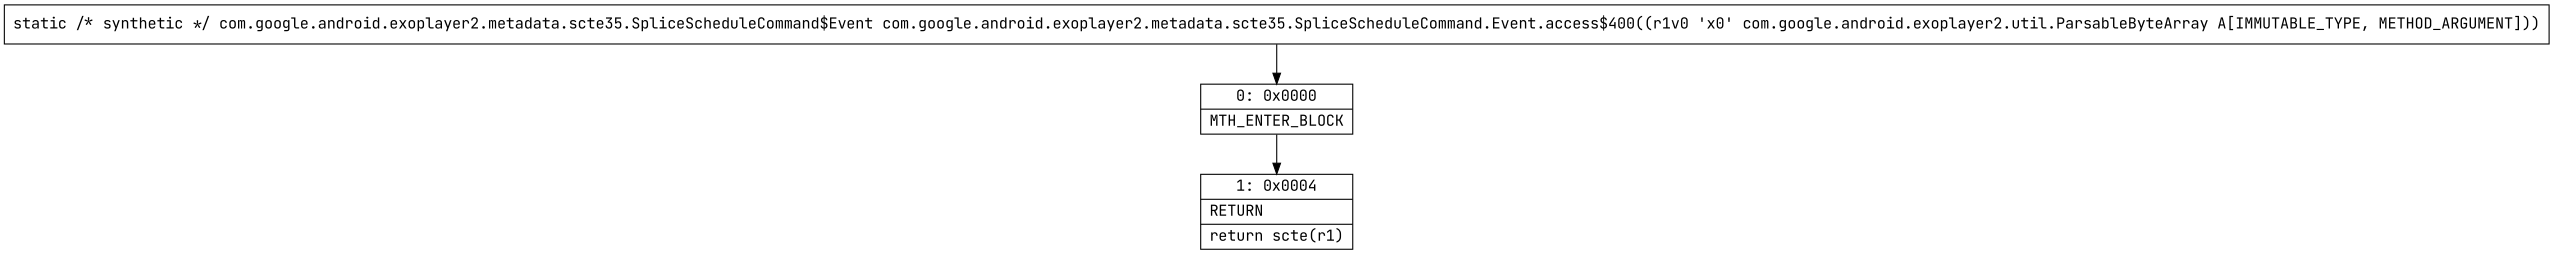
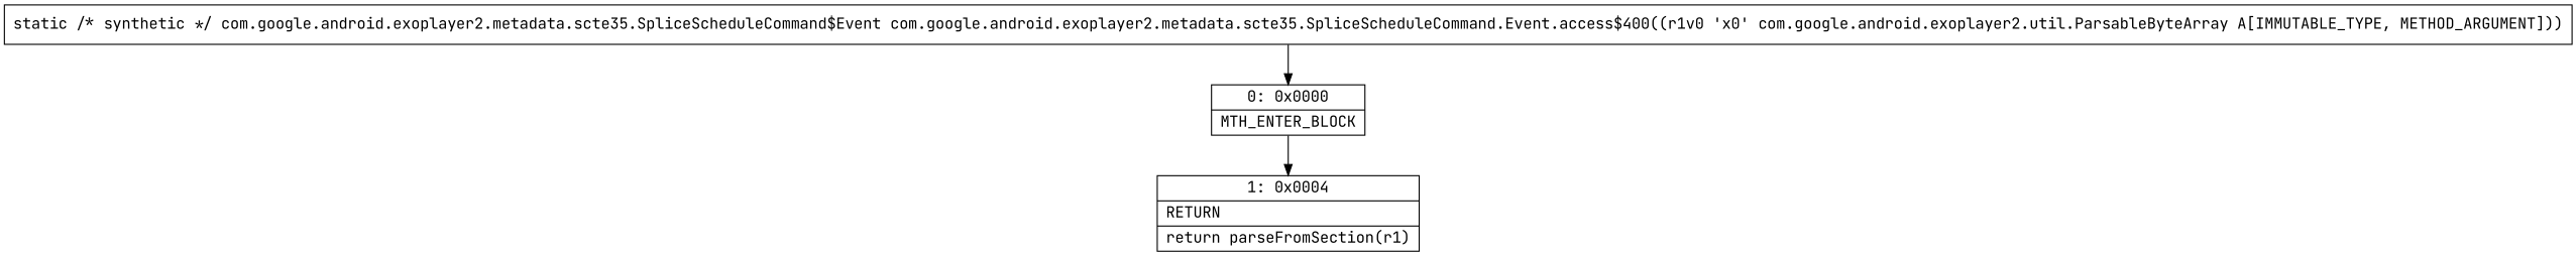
  digraph {
    fontname="JetBrains Mono"
    node [shape=record fontname="JetBrains Mono"]
    edge [fontname="JetBrains Mono"]
    n1 [label="{0\:\ 0x0000|MTH_ENTER_BLOCK\l}"]
-   n2 [label="{1\:\ 0x0004|RETURN\l|return scte(r1)\l}"]
+   n2 [label="{1\:\ 0x0004|RETURN\l|return parseFromSection(r1)\l}"]
    n3 [label="{static \/* synthetic *\/ com.google.android.exoplayer2.metadata.scte35.SpliceScheduleCommand$Event com.google.android.exoplayer2.metadata.scte35.SpliceScheduleCommand.Event.access$400((r1v0 'x0' com.google.android.exoplayer2.util.ParsableByteArray A[IMMUTABLE_TYPE, METHOD_ARGUMENT])) }"]
    n1 -> n2
    n3 -> n1
  }
